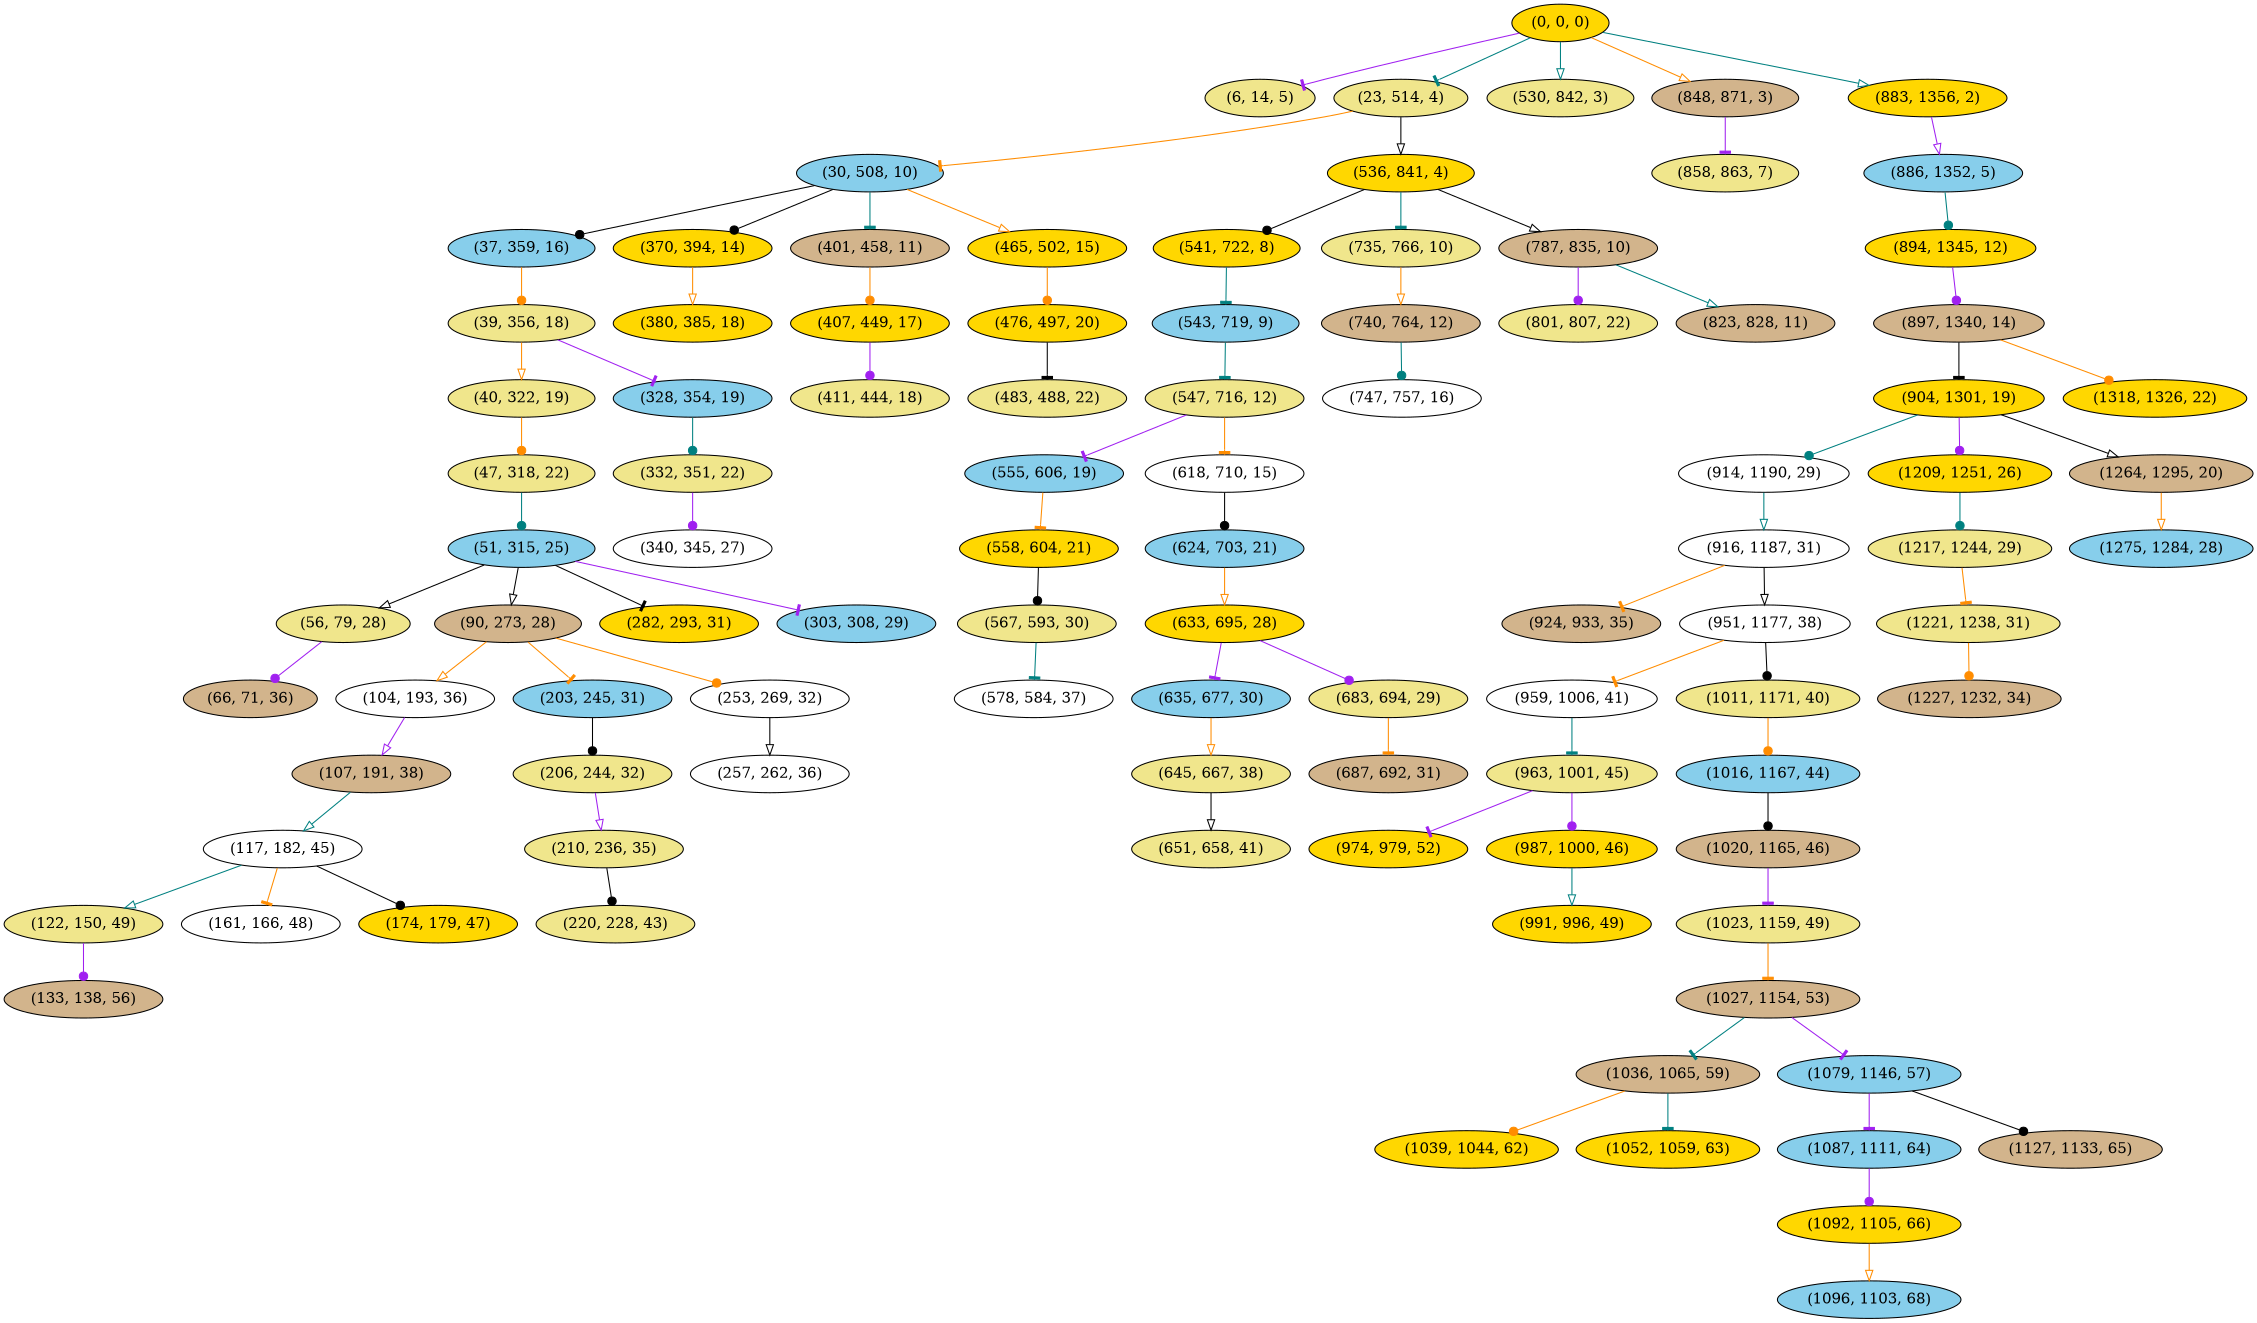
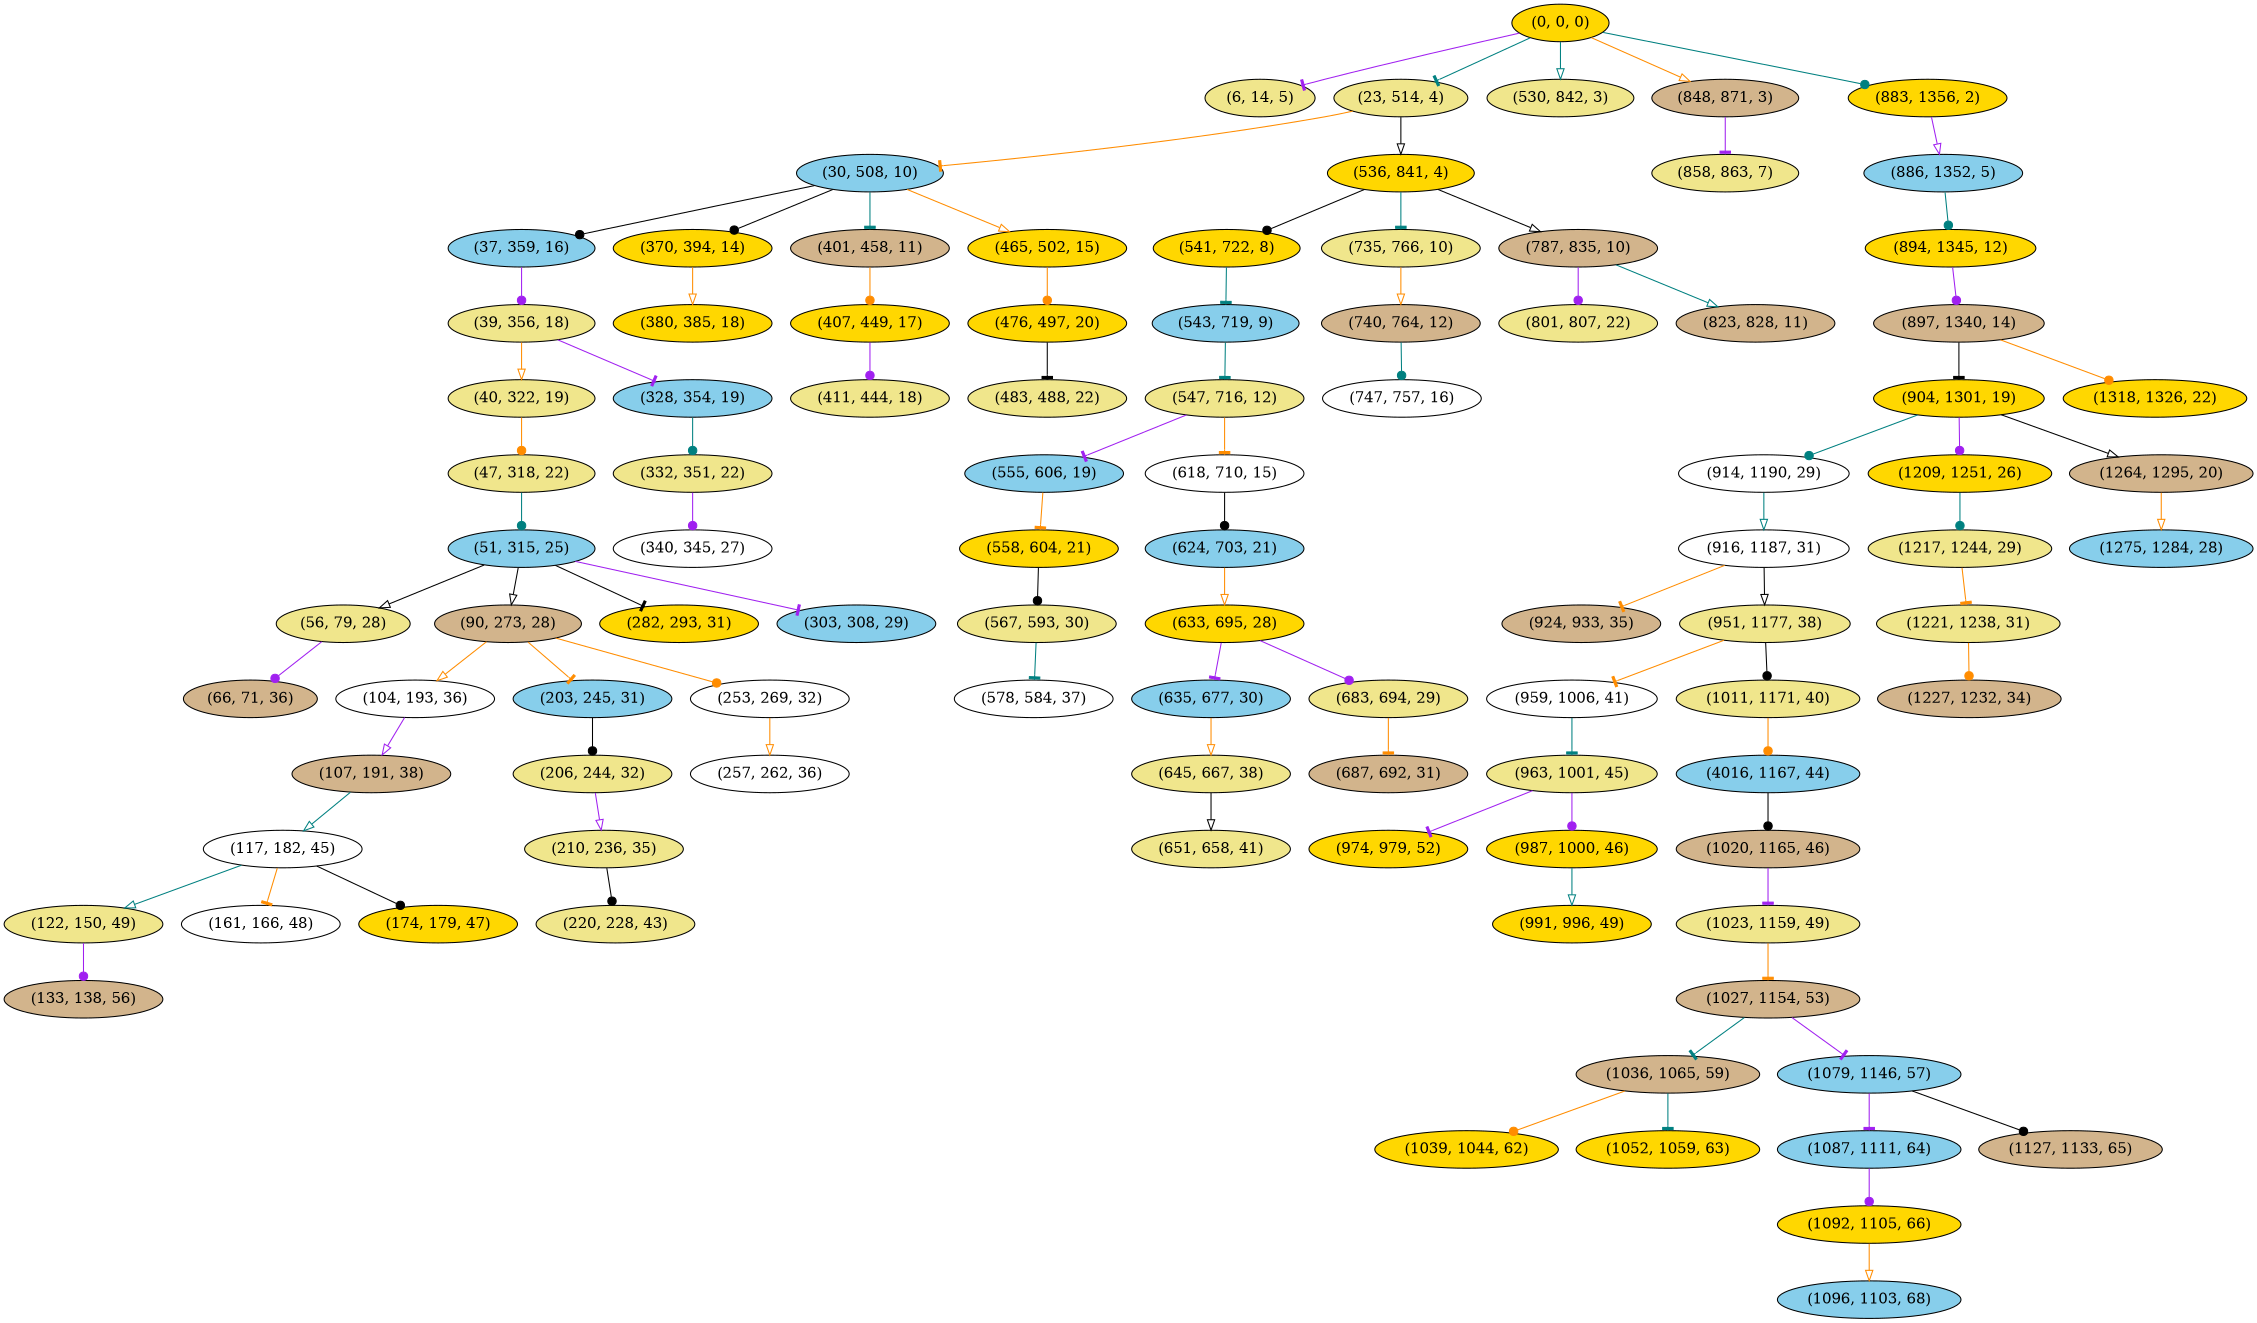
  digraph {
    node [fillcolor=khaki style=filled]
    edge [arrowhead=dot color=darkorange]
    "(0, 0, 0)" [fillcolor=gold]
    "(6, 14, 5)"
    "(23, 514, 4)"
    "(530, 842, 3)"
    "(848, 871, 3)" [fillcolor=tan]
    "(883, 1356, 2)" [fillcolor=gold]
    "(30, 508, 10)" [fillcolor=skyblue]
    "(536, 841, 4)" [fillcolor=gold]
    "(858, 863, 7)"
    "(886, 1352, 5)" [fillcolor=skyblue]
    "(37, 359, 16)" [fillcolor=skyblue]
    "(370, 394, 14)" [fillcolor=gold]
    "(401, 458, 11)" [fillcolor=tan]
    "(465, 502, 15)" [fillcolor=gold]
    "(39, 356, 18)"
    "(380, 385, 18)" [fillcolor=gold]
    "(407, 449, 17)" [fillcolor=gold]
    "(476, 497, 20)" [fillcolor=gold]
    "(40, 322, 19)"
    "(328, 354, 19)" [fillcolor=skyblue]
    "(47, 318, 22)"
    "(332, 351, 22)"
    "(51, 315, 25)" [fillcolor=skyblue]
    "(56, 79, 28)"
    "(90, 273, 28)" [fillcolor=tan]
    "(282, 293, 31)" [fillcolor=gold]
    "(303, 308, 29)" [fillcolor=skyblue]
    "(66, 71, 36)" [fillcolor=tan]
    "(104, 193, 36)" [fillcolor=white]
    "(203, 245, 31)" [fillcolor=skyblue]
    "(253, 269, 32)" [fillcolor=white]
    "(107, 191, 38)" [fillcolor=tan]
    "(206, 244, 32)"
    "(257, 262, 36)" [fillcolor=white]
    "(117, 182, 45)" [fillcolor=white]
    "(122, 150, 49)"
    "(161, 166, 48)" [fillcolor=white]
    "(174, 179, 47)" [fillcolor=gold]
    "(133, 138, 56)" [fillcolor=tan]
    "(210, 236, 35)"
    "(220, 228, 43)"
    "(340, 345, 27)" [fillcolor=white]
    "(411, 444, 18)"
    "(483, 488, 22)"
    "(541, 722, 8)" [fillcolor=gold]
    "(735, 766, 10)"
    "(787, 835, 10)" [fillcolor=tan]
    "(543, 719, 9)" [fillcolor=skyblue]
    "(740, 764, 12)" [fillcolor=tan]
    "(801, 807, 22)"
    n51 [fillcolor=tan label="(823, 828, 11)"]
    "(547, 716, 12)"
    "(555, 606, 19)" [fillcolor=skyblue]
    "(618, 710, 15)" [fillcolor=white]
    "(558, 604, 21)" [fillcolor=gold]
    "(624, 703, 21)" [fillcolor=skyblue]
    "(567, 593, 30)"
    "(578, 584, 37)" [fillcolor=white]
    "(633, 695, 28)" [fillcolor=gold]
    "(635, 677, 30)" [fillcolor=skyblue]
    "(683, 694, 29)"
    "(645, 667, 38)"
    "(687, 692, 31)" [fillcolor=tan]
    "(651, 658, 41)"
    "(747, 757, 16)" [fillcolor=white]
    "(894, 1345, 12)" [fillcolor=gold]
    "(897, 1340, 14)" [fillcolor=tan]
    "(904, 1301, 19)" [fillcolor=gold]
    "(1318, 1326, 22)" [fillcolor=gold]
    "(914, 1190, 29)" [fillcolor=white]
    "(1209, 1251, 26)" [fillcolor=gold]
    "(1264, 1295, 20)" [fillcolor=tan]
    "(916, 1187, 31)" [fillcolor=white]
    "(1217, 1244, 29)"
    "(1275, 1284, 28)" [fillcolor=skyblue]
    "(924, 933, 35)" [fillcolor=tan]
-   "(951, 1177, 38)" [fillcolor=white]
+   "(951, 1177, 38)"
    "(959, 1006, 41)" [fillcolor=white]
    "(1011, 1171, 40)"
    "(963, 1001, 45)"
-   "(1016, 1167, 44)" [fillcolor=skyblue]
+   "(1016, 1167, 44)" [fillcolor=skyblue label="(4016, 1167, 44)"]
    "(974, 979, 52)" [fillcolor=gold]
    "(987, 1000, 46)" [fillcolor=gold]
    "(991, 996, 49)" [fillcolor=gold]
    "(1020, 1165, 46)" [fillcolor=tan]
    "(1023, 1159, 49)"
    "(1027, 1154, 53)" [fillcolor=tan]
    "(1036, 1065, 59)" [fillcolor=tan]
    "(1079, 1146, 57)" [fillcolor=skyblue]
    "(1039, 1044, 62)" [fillcolor=gold]
    "(1052, 1059, 63)" [fillcolor=gold]
    "(1087, 1111, 64)" [fillcolor=skyblue]
    "(1127, 1133, 65)" [fillcolor=tan]
    "(1092, 1105, 66)" [fillcolor=gold]
    "(1096, 1103, 68)" [fillcolor=skyblue]
    "(1221, 1238, 31)"
    "(1227, 1232, 34)" [fillcolor=tan]
    "(0, 0, 0)" -> "(6, 14, 5)" [arrowhead=tee color=purple]
    "(0, 0, 0)" -> "(23, 514, 4)" [arrowhead=tee color=teal]
    "(0, 0, 0)" -> "(530, 842, 3)" [arrowhead=onormal color=teal]
    "(0, 0, 0)" -> "(848, 871, 3)" [arrowhead=onormal]
-   "(0, 0, 0)" -> "(883, 1356, 2)" [arrowhead=onormal color=teal]
+   "(0, 0, 0)" -> "(883, 1356, 2)" [color=teal]
    "(23, 514, 4)" -> "(30, 508, 10)" [arrowhead=tee]
    "(23, 514, 4)" -> "(536, 841, 4)" [arrowhead=onormal color=black]
    "(848, 871, 3)" -> "(858, 863, 7)" [arrowhead=tee color=purple]
    "(883, 1356, 2)" -> "(886, 1352, 5)" [arrowhead=onormal color=purple]
    "(30, 508, 10)" -> "(37, 359, 16)" [color=black]
    "(30, 508, 10)" -> "(370, 394, 14)" [color=black]
    "(30, 508, 10)" -> "(401, 458, 11)" [arrowhead=tee color=teal]
    "(30, 508, 10)" -> "(465, 502, 15)" [arrowhead=onormal]
    "(536, 841, 4)" -> "(541, 722, 8)" [color=black]
    "(536, 841, 4)" -> "(735, 766, 10)" [arrowhead=tee color=teal]
    "(536, 841, 4)" -> "(787, 835, 10)" [arrowhead=onormal color=black]
    "(886, 1352, 5)" -> "(894, 1345, 12)" [color=teal]
-   "(37, 359, 16)" -> "(39, 356, 18)"
+   "(37, 359, 16)" -> "(39, 356, 18)" [color=purple]
    "(370, 394, 14)" -> "(380, 385, 18)" [arrowhead=onormal]
    "(401, 458, 11)" -> "(407, 449, 17)"
    "(465, 502, 15)" -> "(476, 497, 20)"
    "(39, 356, 18)" -> "(40, 322, 19)" [arrowhead=onormal]
    "(39, 356, 18)" -> "(328, 354, 19)" [arrowhead=tee color=purple]
    "(407, 449, 17)" -> "(411, 444, 18)" [color=purple]
    "(476, 497, 20)" -> "(483, 488, 22)" [arrowhead=tee color=black]
    "(40, 322, 19)" -> "(47, 318, 22)"
    "(328, 354, 19)" -> "(332, 351, 22)" [color=teal]
    "(47, 318, 22)" -> "(51, 315, 25)" [color=teal]
    "(332, 351, 22)" -> "(340, 345, 27)" [color=purple]
    "(51, 315, 25)" -> "(56, 79, 28)" [arrowhead=onormal color=black]
    "(51, 315, 25)" -> "(90, 273, 28)" [arrowhead=onormal color=black]
    "(51, 315, 25)" -> "(282, 293, 31)" [arrowhead=tee color=black]
    "(51, 315, 25)" -> "(303, 308, 29)" [arrowhead=tee color=purple]
    "(56, 79, 28)" -> "(66, 71, 36)" [color=purple]
    "(90, 273, 28)" -> "(104, 193, 36)" [arrowhead=onormal]
    "(90, 273, 28)" -> "(203, 245, 31)" [arrowhead=tee]
    "(90, 273, 28)" -> "(253, 269, 32)"
    "(104, 193, 36)" -> "(107, 191, 38)" [arrowhead=onormal color=purple]
    "(203, 245, 31)" -> "(206, 244, 32)" [color=black]
-   "(253, 269, 32)" -> "(257, 262, 36)" [arrowhead=onormal color=black]
+   "(253, 269, 32)" -> "(257, 262, 36)" [arrowhead=onormal]
    "(107, 191, 38)" -> "(117, 182, 45)" [arrowhead=onormal color=teal]
    "(206, 244, 32)" -> "(210, 236, 35)" [arrowhead=onormal color=purple]
    "(117, 182, 45)" -> "(122, 150, 49)" [arrowhead=onormal color=teal]
    "(117, 182, 45)" -> "(161, 166, 48)" [arrowhead=tee]
    "(117, 182, 45)" -> "(174, 179, 47)" [color=black]
    "(122, 150, 49)" -> "(133, 138, 56)" [color=purple]
    "(210, 236, 35)" -> "(220, 228, 43)" [color=black]
    "(541, 722, 8)" -> "(543, 719, 9)" [arrowhead=tee color=teal]
    "(735, 766, 10)" -> "(740, 764, 12)" [arrowhead=onormal]
    "(787, 835, 10)" -> "(801, 807, 22)" [color=purple]
    "(787, 835, 10)" -> n51 [arrowhead=onormal color=teal]
    "(543, 719, 9)" -> "(547, 716, 12)" [arrowhead=tee color=teal]
    "(740, 764, 12)" -> "(747, 757, 16)" [color=teal]
    "(547, 716, 12)" -> "(555, 606, 19)" [arrowhead=tee color=purple]
    "(547, 716, 12)" -> "(618, 710, 15)" [arrowhead=tee]
    "(555, 606, 19)" -> "(558, 604, 21)" [arrowhead=tee]
    "(618, 710, 15)" -> "(624, 703, 21)" [color=black]
    "(558, 604, 21)" -> "(567, 593, 30)" [color=black]
    "(624, 703, 21)" -> "(633, 695, 28)" [arrowhead=onormal]
    "(567, 593, 30)" -> "(578, 584, 37)" [arrowhead=tee color=teal]
    "(633, 695, 28)" -> "(635, 677, 30)" [arrowhead=tee color=purple]
    "(633, 695, 28)" -> "(683, 694, 29)" [color=purple]
    "(635, 677, 30)" -> "(645, 667, 38)" [arrowhead=onormal]
    "(683, 694, 29)" -> "(687, 692, 31)" [arrowhead=tee]
    "(645, 667, 38)" -> "(651, 658, 41)" [arrowhead=onormal color=black]
    "(894, 1345, 12)" -> "(897, 1340, 14)" [color=purple]
    "(897, 1340, 14)" -> "(904, 1301, 19)" [arrowhead=tee color=black]
    "(897, 1340, 14)" -> "(1318, 1326, 22)"
    "(904, 1301, 19)" -> "(914, 1190, 29)" [color=teal]
    "(904, 1301, 19)" -> "(1209, 1251, 26)" [color=purple]
    "(904, 1301, 19)" -> "(1264, 1295, 20)" [arrowhead=onormal color=black]
    "(914, 1190, 29)" -> "(916, 1187, 31)" [arrowhead=onormal color=teal]
    "(1209, 1251, 26)" -> "(1217, 1244, 29)" [color=teal]
    "(1264, 1295, 20)" -> "(1275, 1284, 28)" [arrowhead=onormal]
    "(916, 1187, 31)" -> "(924, 933, 35)" [arrowhead=tee]
    "(916, 1187, 31)" -> "(951, 1177, 38)" [arrowhead=onormal color=black]
    "(1217, 1244, 29)" -> "(1221, 1238, 31)" [arrowhead=tee]
    "(951, 1177, 38)" -> "(959, 1006, 41)" [arrowhead=tee]
    "(951, 1177, 38)" -> "(1011, 1171, 40)" [color=black]
    "(959, 1006, 41)" -> "(963, 1001, 45)" [arrowhead=tee color=teal]
    "(1011, 1171, 40)" -> "(1016, 1167, 44)"
    "(963, 1001, 45)" -> "(974, 979, 52)" [arrowhead=tee color=purple]
    "(963, 1001, 45)" -> "(987, 1000, 46)" [color=purple]
    "(1016, 1167, 44)" -> "(1020, 1165, 46)" [color=black]
    "(987, 1000, 46)" -> "(991, 996, 49)" [arrowhead=onormal color=teal]
    "(1020, 1165, 46)" -> "(1023, 1159, 49)" [arrowhead=tee color=purple]
    "(1023, 1159, 49)" -> "(1027, 1154, 53)" [arrowhead=tee]
    "(1027, 1154, 53)" -> "(1036, 1065, 59)" [arrowhead=tee color=teal]
    "(1027, 1154, 53)" -> "(1079, 1146, 57)" [arrowhead=tee color=purple]
    "(1036, 1065, 59)" -> "(1039, 1044, 62)"
    "(1036, 1065, 59)" -> "(1052, 1059, 63)" [arrowhead=tee color=teal]
    "(1079, 1146, 57)" -> "(1087, 1111, 64)" [arrowhead=tee color=purple]
    "(1079, 1146, 57)" -> "(1127, 1133, 65)" [color=black]
    "(1087, 1111, 64)" -> "(1092, 1105, 66)" [color=purple]
    "(1092, 1105, 66)" -> "(1096, 1103, 68)" [arrowhead=onormal]
    "(1221, 1238, 31)" -> "(1227, 1232, 34)"
  }
